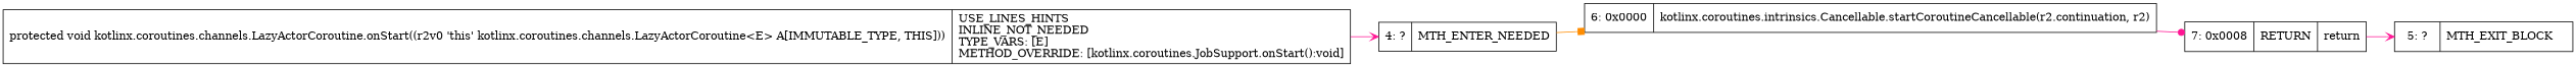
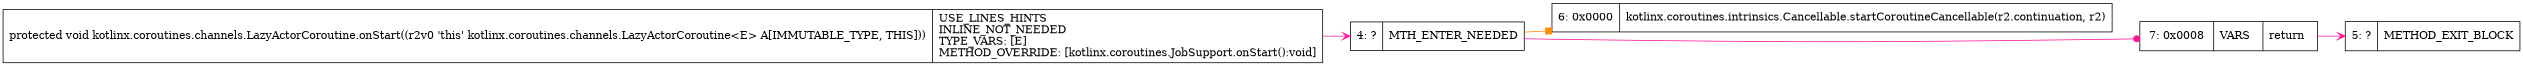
  digraph {
    rankdir=LR
    node [shape=record]
    edge [arrowhead=vee color=deeppink]
    n1 [label="{4\:\ ?|MTH_ENTER_NEEDED\l}"]
    n2 [label="{6\:\ 0x0000|kotlinx.coroutines.intrinsics.Cancellable.startCoroutineCancellable(r2.continuation, r2)\l}"]
-   n3 [label="{7\:\ 0x0008|RETURN\l|return\l}"]
-   n4 [label="{5\:\ ?|MTH_EXIT_BLOCK\l}"]
+   n3 [label="{7\:\ 0x0008|VARS\l|return\l}"]
+   n4 [label="{5\:\ ?|METHOD_EXIT_BLOCK\l}"]
    n5 [label="{protected void kotlinx.coroutines.channels.LazyActorCoroutine.onStart((r2v0 'this' kotlinx.coroutines.channels.LazyActorCoroutine\<E\> A[IMMUTABLE_TYPE, THIS]))  | USE_LINES_HINTS\lINLINE_NOT_NEEDED\lTYPE_VARS: [E]\lMETHOD_OVERRIDE: [kotlinx.coroutines.JobSupport.onStart():void]\l}"]
    n1 -> n2 [arrowhead=box color=darkorange]
-   n2 -> n3 [arrowhead=dot]
+   n1 -> n3 [arrowhead=dot]
    n3 -> n4
    n5 -> n1
  }
